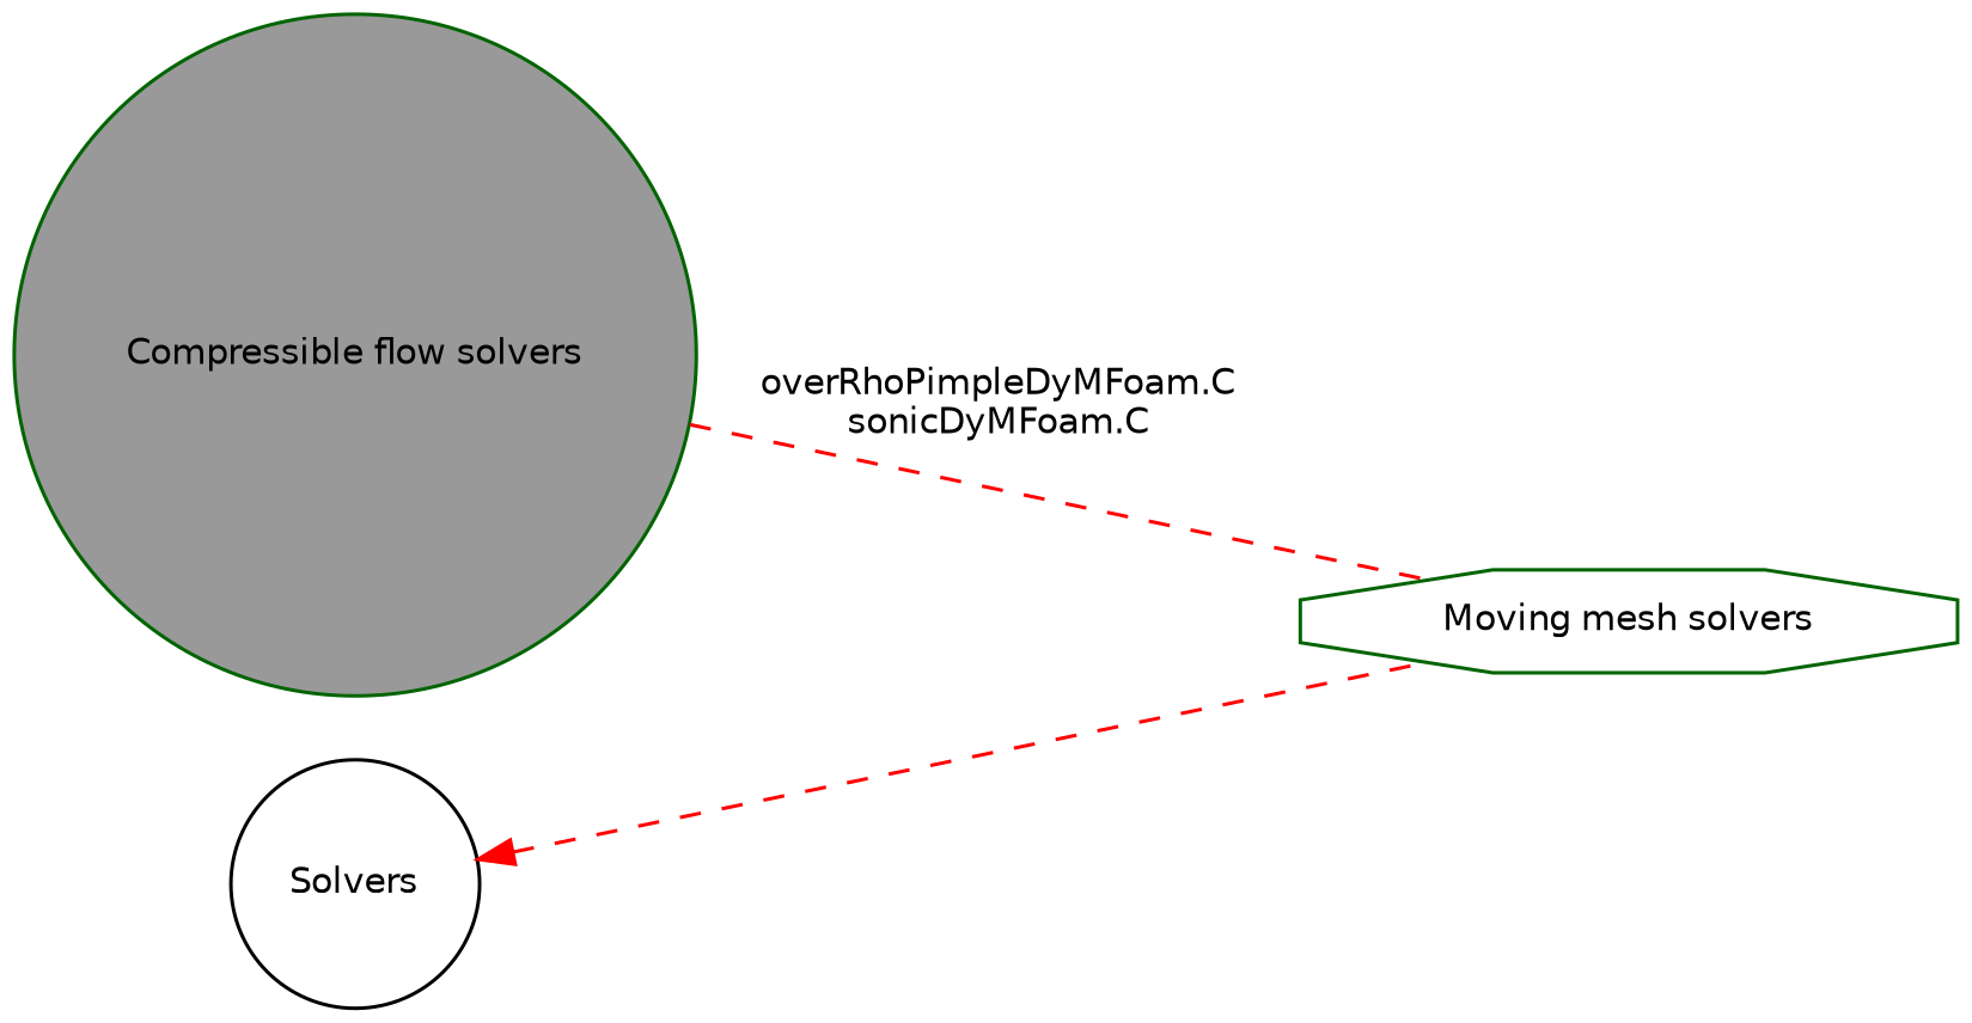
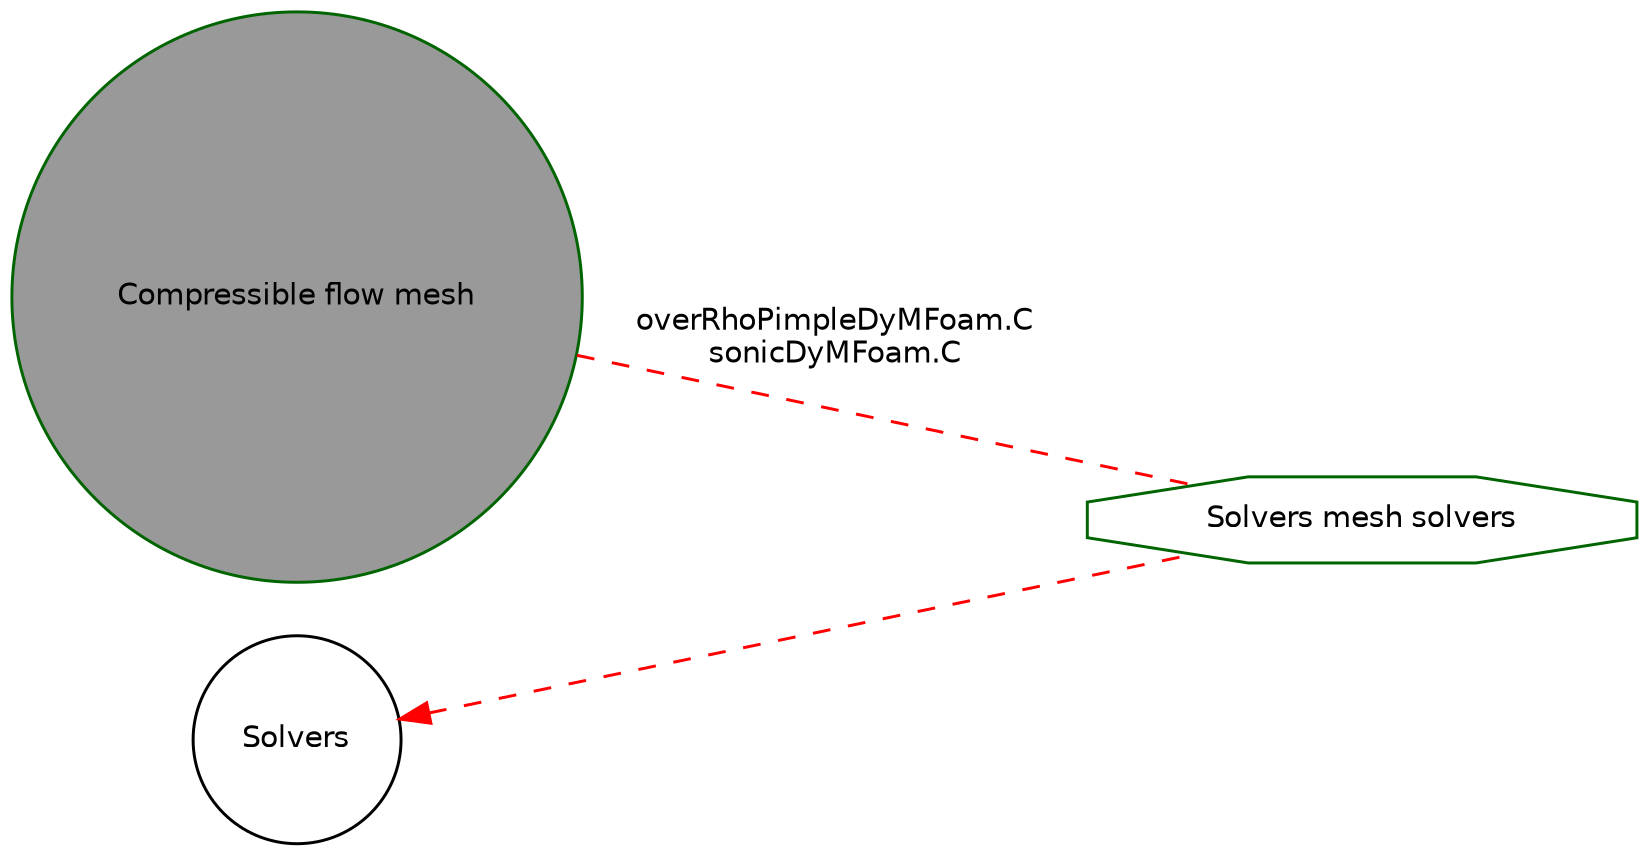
  digraph {
    rankdir=LR
    node [color=darkgreen fillcolor=white fontname=Helvetica fontsize=10 shape=circle style=filled]
    edge [color=red fontname=Helvetica fontsize=10 labelfontname=Helvetica labelfontsize=10 shape=plaintext style=dashed]
-   n1 [fillcolor=grey60 fontcolor=black height=0.2 label="Compressible flow solvers" width=0.4]
-   n2 [height=0.2 label="Moving mesh solvers" shape=octagon width=0.4]
+   n1 [fillcolor=grey60 fontcolor=black height=0.2 label="Compressible flow mesh" width=0.4]
+   n2 [height=0.2 label="Solvers mesh solvers" shape=octagon width=0.4]
    n3 [color=black height=0.2 label=Solvers width=0.4]
    n1 -> n2 [dir=none label="overRhoPimpleDyMFoam.C\nsonicDyMFoam.C"]
    n3 -> n2 [dir=back]
  }
